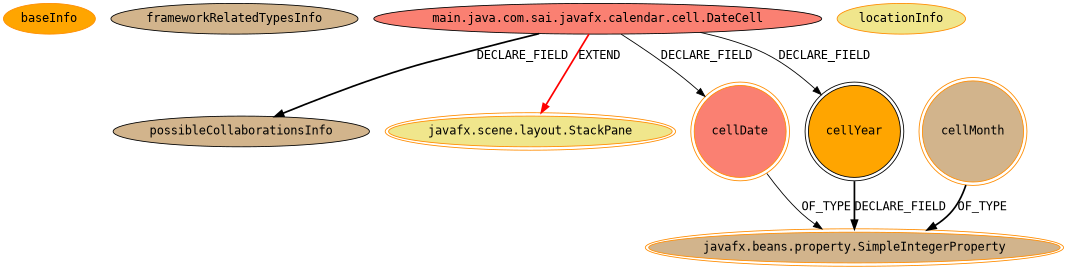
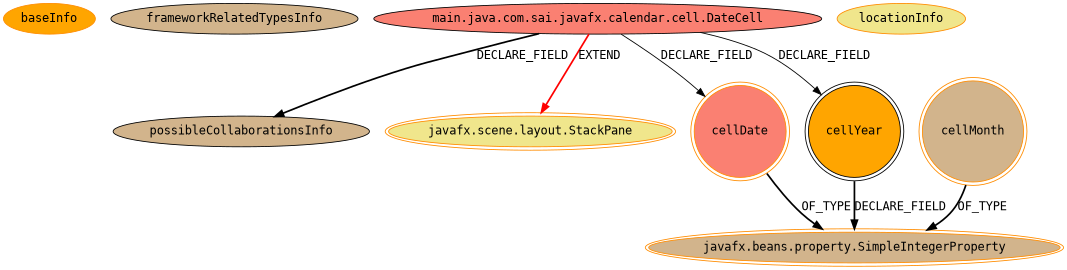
  digraph {
    fontname="DejaVu Sans Mono"
    node [color=darkorange fillcolor=tan fontname="DejaVu Sans Mono" style=filled isFrameworkType=true]
    edge [fontname="DejaVu Sans Mono" style=bold]
    baseInfo [category=extension_graph fillcolor=orange graphId=1549 isAnonymous=false possibleRelation=false isFrameworkType=""]
    frameworkRelatedTypesInfo [0="javafx.scene.layout.StackPane" color=black isFrameworkType=""]
    possibleCollaborationsInfo [color=black isFrameworkType=""]
    locationInfo [contextSignature=DateCell filePath="/UrsKR-fxcalendar/fxcalendar-master/src/main/java/com/sai/javafx/calendar/cell/DateCell.java" fillcolor=khaki graphId=1549 projectName="UrsKR-fxcalendar" isFrameworkType=""]
    n5 [color=black fillcolor=salmon isFrameworkType=false label="main.java.com.sai.javafx.calendar.cell.DateCell" vertexType=ROOT_CLIENT_CLASS_DECLARATION]
    n6 [fillcolor=khaki label="javafx.scene.layout.StackPane" peripheries=2 vertexType=FRAMEWORK_CLASS_TYPE]
    n7 [fillcolor=salmon label=cellDate peripheries=2 shape=circle vertexType=FIELD_DECLARATION]
    n8 [color=black fillcolor=orange label=cellYear peripheries=2 shape=circle vertexType=FIELD_DECLARATION]
    n9 [label="javafx.beans.property.SimpleIntegerProperty" peripheries=2 vertexType=FRAMEWORK_CLASS_TYPE]
    n10 [label=cellMonth peripheries=2 shape=circle vertexType=FIELD_DECLARATION]
    n5 -> possibleCollaborationsInfo [label=DECLARE_FIELD]
    n5 -> n6 [color=red label=EXTEND]
    n5 -> n7 [label=DECLARE_FIELD style=solid]
    n5 -> n8 [label=DECLARE_FIELD style=solid]
-   n7 -> n9 [label=OF_TYPE style=solid]
+   n7 -> n9 [label=OF_TYPE]
    n8 -> n9 [label=DECLARE_FIELD]
    n10 -> n9 [label=OF_TYPE]
  }
